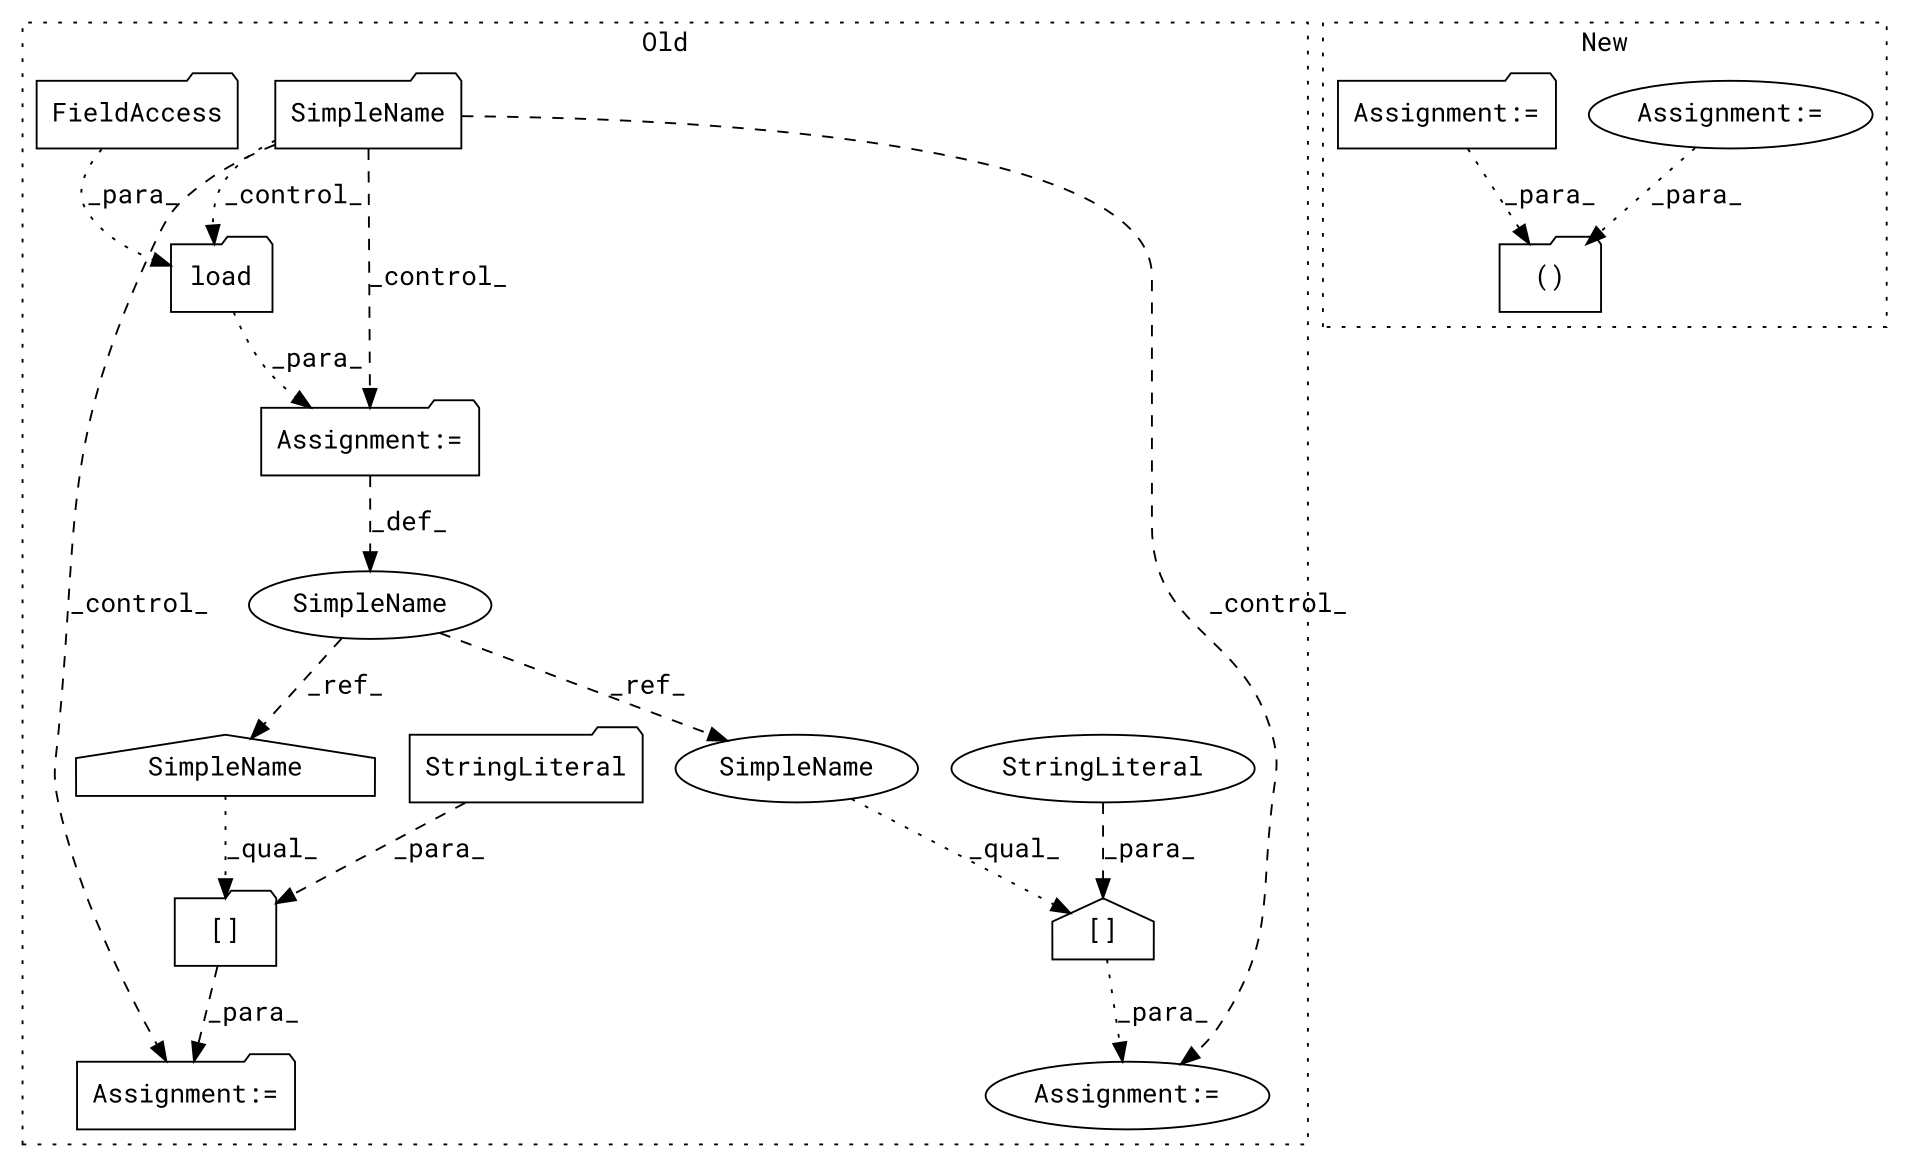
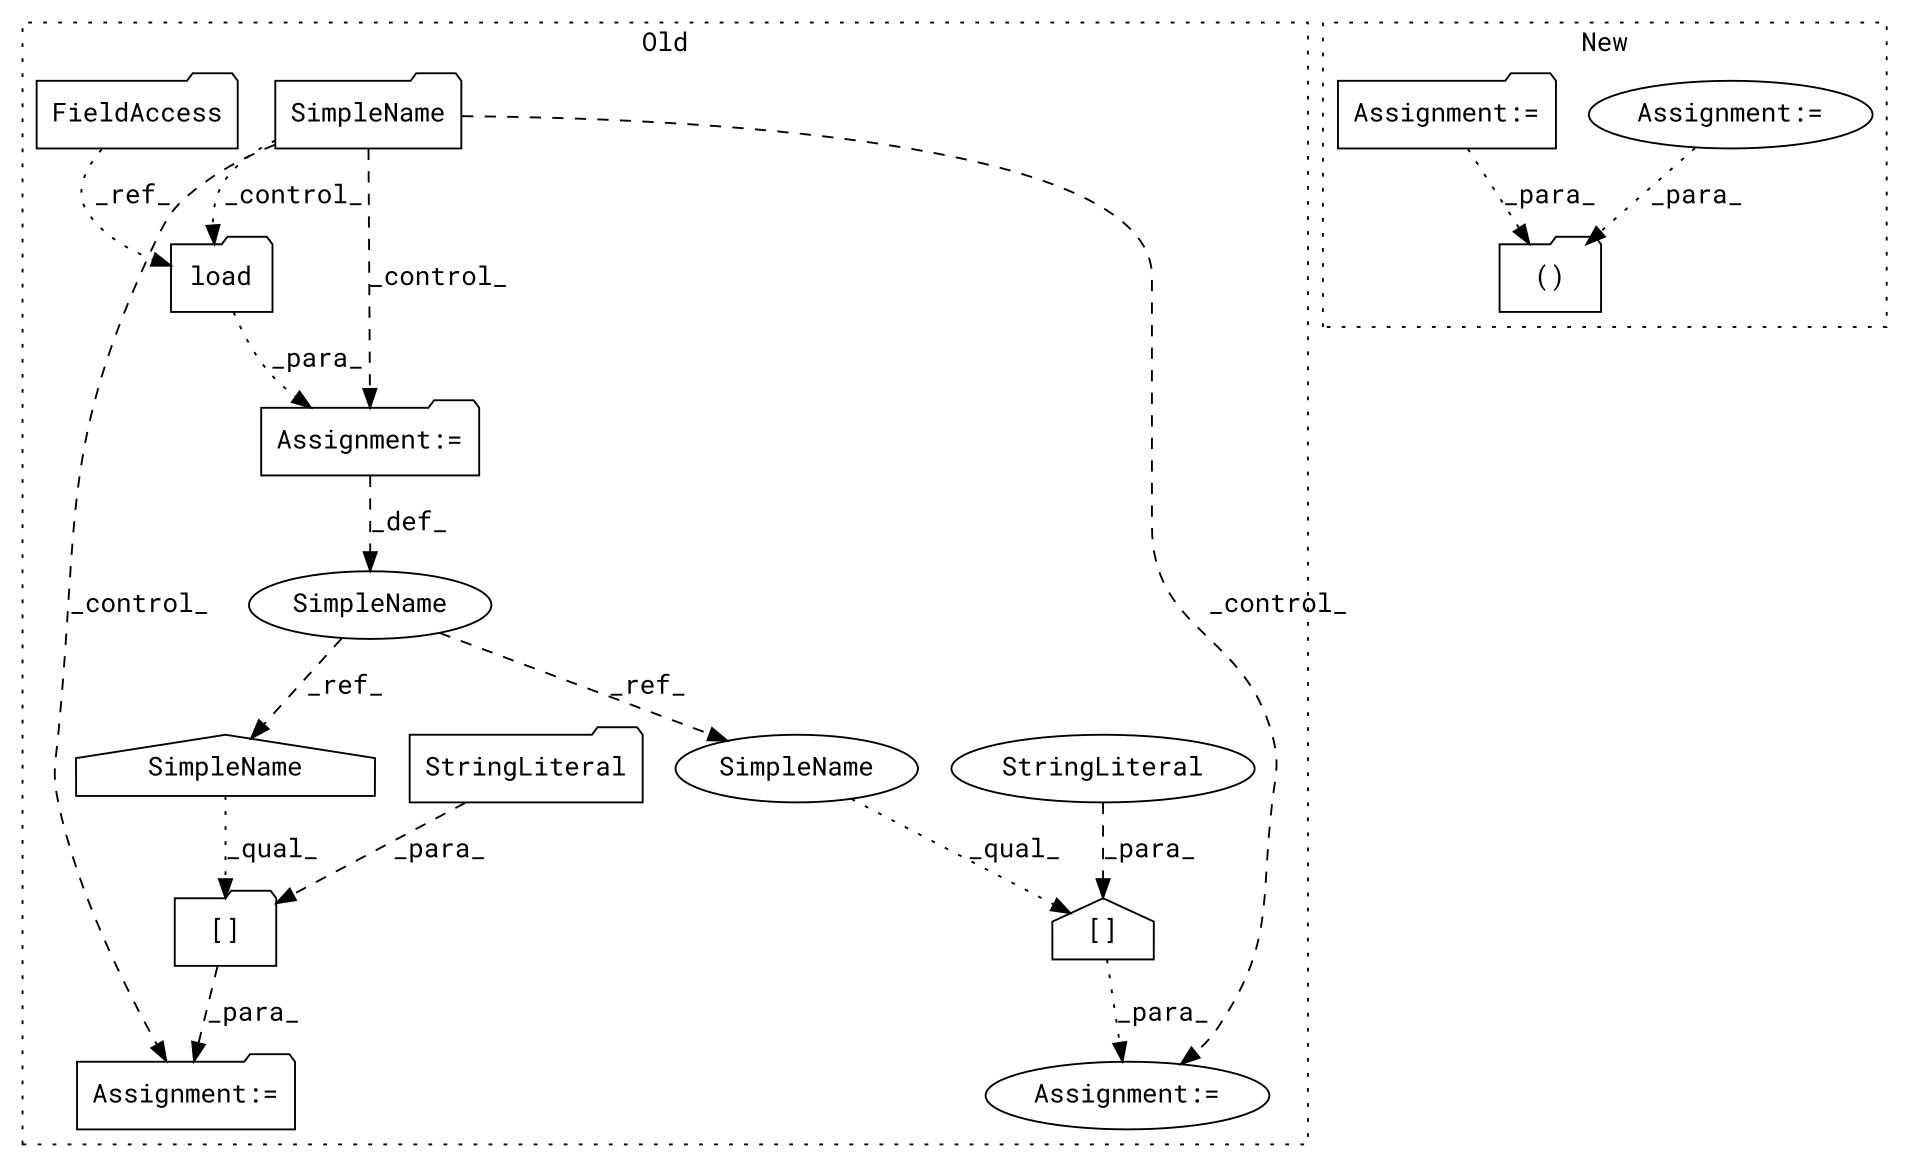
  digraph {
    fontname="Roboto Mono"
    node [a=7 l=1 shape=folder fontname="Roboto Mono"]
    edge [style=dashed fontname="Roboto Mono"]
    n1 [a=32 l="5,1" label=load s="5483,5516"]
    n2 [label="Assignment:=" s=5474]
    n3 [label="Assignment:=" s=5583]
    n4 [label="Assignment:=" s=5531 shape=ellipse]
    n5 [a=2 l="4,1" label="[]" s="5584,5618"]
    n6 [a=45 l=30 label=StringLiteral s=5588]
    n7 [a=2 l="4,1" label="[]" s="5532,5566" shape=house]
    n8 [a=45 l=30 label=StringLiteral s=5536 shape=ellipse]
    n9 [a=42 l=3 label=SimpleName s=5471 shape=ellipse]
    n10 [a=42 label=SimpleName l=""]
    n11 [a=22 l=24 label=FieldAccess s=5492]
    n12 [a=42 l=3 label=SimpleName s=5532 shape=ellipse]
    n13 [a=42 l=3 label=SimpleName s=5584 shape=house]
    n14 [a=106 l=36 label="()" s=5510]
    n15 [label="Assignment:=" s=5400 shape=ellipse]
    n16 [label="Assignment:=" s=5355]
    subgraph cluster_1 {
      label=Old
      style=dotted
      n1
      n2
      n3
      n4
      n5
      n6
      n7
      n8
      n9
      n10
      n11
      n12
      n13
    }
    subgraph cluster_2 {
      label=New
      style=dotted
      n14
      n15
      n16
    }
    n1 -> n2 [label=_para_ style=dotted]
    n2 -> n9 [label=_def_]
    n5 -> n3 [label=_para_]
    n6 -> n5 [label=_para_]
    n7 -> n4 [label=_para_ style=dotted]
    n8 -> n7 [label=_para_]
    n9 -> n12 [label=_ref_]
    n9 -> n13 [label=_ref_]
    n10 -> n1 [label=_control_ style=dotted]
    n10 -> n2 [label=_control_]
    n10 -> n3 [label=_control_]
    n10 -> n4 [label=_control_]
-   n11 -> n1 [label=_para_ style=dotted]
+   n11 -> n1 [label=_ref_ style=dotted]
    n12 -> n7 [label=_qual_ style=dotted]
    n13 -> n5 [label=_qual_ style=dotted]
    n15 -> n14 [label=_para_ style=dotted]
    n16 -> n14 [label=_para_ style=dotted]
  }
